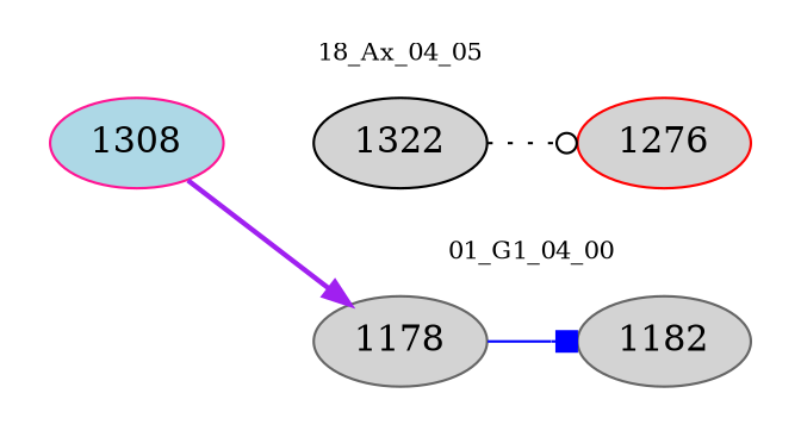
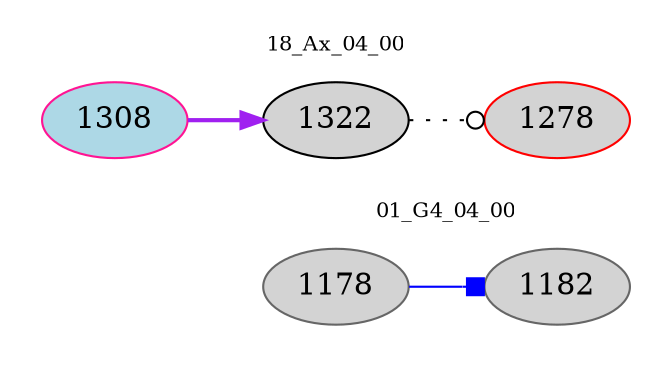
  digraph {
    rankdir=LR
    node [color=gray40 fillcolor=lightgrey style=filled]
    n1 [color=deeppink fillcolor=lightblue label=1308]
-   n2 [color=red label=1276]
+   n2 [color=red label=1278]
    n3 [color=black label=1322]
    n4 [label=1178]
    n5 [label=1182]
    subgraph cluster_1 {
      color=white
      fontsize=10
-     label="18_Ax_04_05"
+     label="18_Ax_04_00"
      n1
      n2
      n3
    }
    subgraph cluster_2 {
      color=white
      fontsize=10
-     label="01_G1_04_00"
+     label="01_G4_04_00"
      n4
      n5
    }
-   n1 -> n4 [arrowhead=normal color=purple style=bold]
+   n1 -> n3 [arrowhead=normal color=purple style=bold]
    n3 -> n2 [arrowhead=odot color=black style=dotted]
    n4 -> n5 [arrowhead=box color=blue style=solid]
  }
